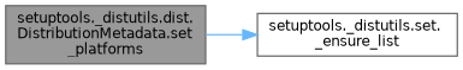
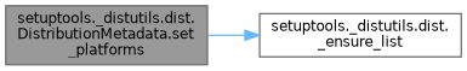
  digraph {
    rankdir=LR
    node [fontname=Helvetica fontsize=10 shape=box style=filled]
    n1 [color=gray40 fillcolor=grey60 fontcolor=black height=0.2 label="setuptools._distutils.dist.\lDistributionMetadata.set\l_platforms" width=0.4]
-   n2 [color=grey40 fillcolor=white height=0.2 label="setuptools._distutils.set.\l_ensure_list" width=0.4]
+   n2 [color=grey40 fillcolor=white height=0.2 label="setuptools._distutils.dist.\l_ensure_list" width=0.4]
    n1 -> n2 [color=steelblue1 fontname=Helvetica fontsize=10 labelfontname=Helvetica labelfontsize=10 style=solid]
  }
